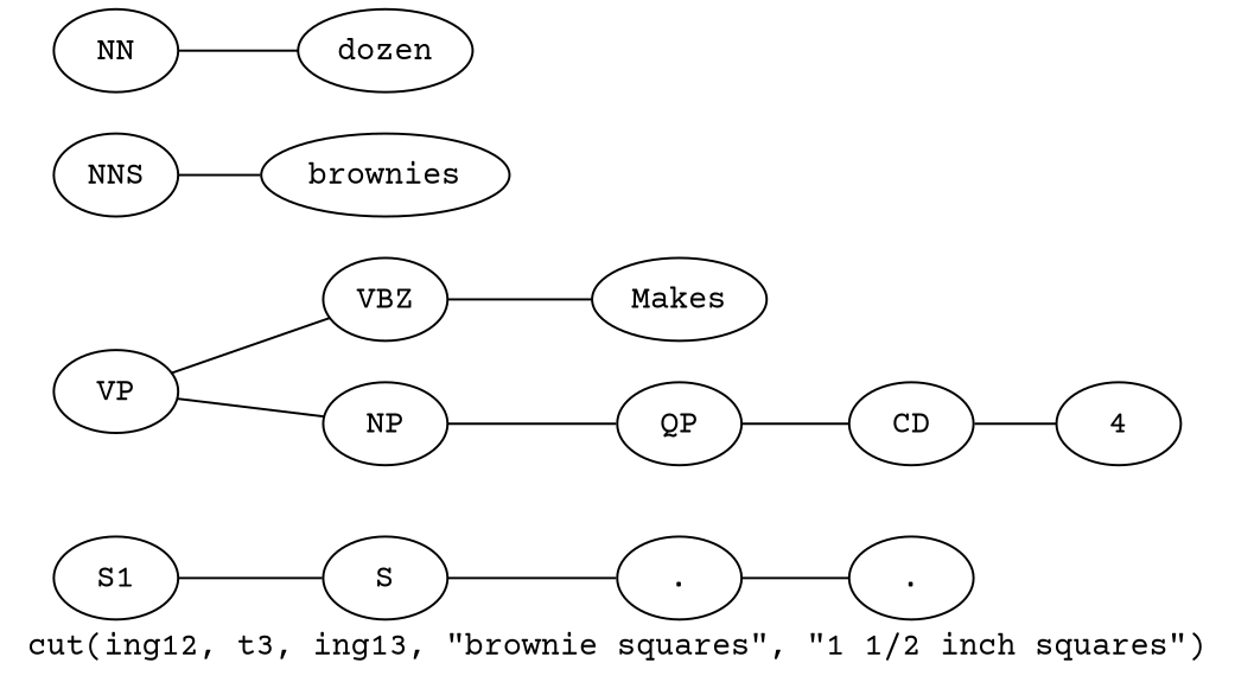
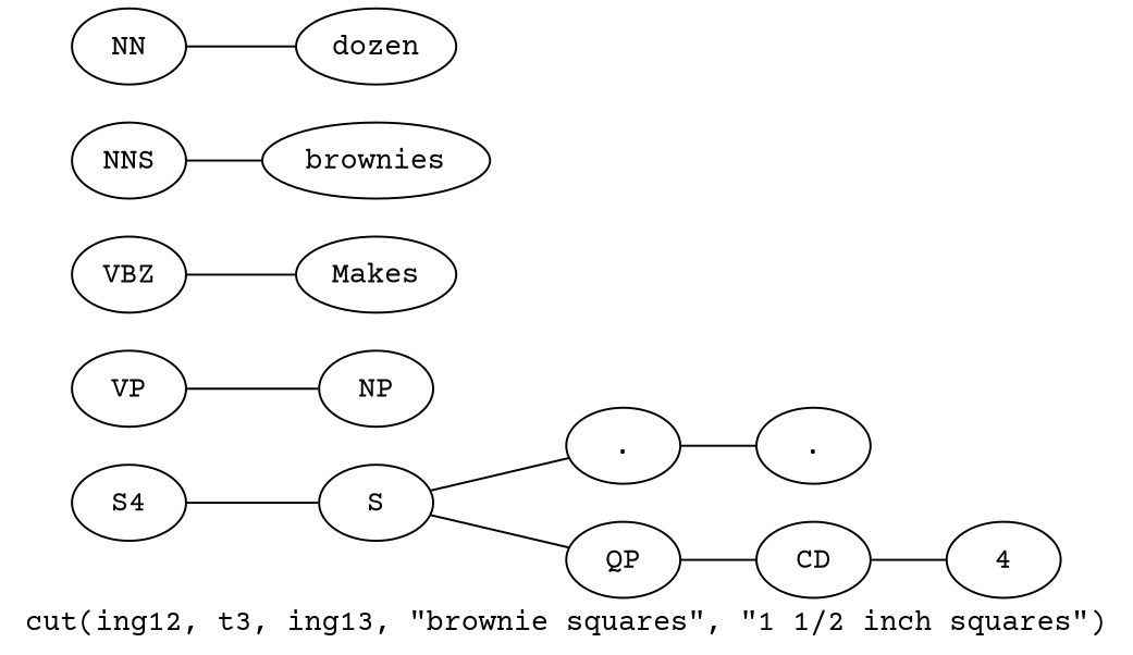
  graph {
    fontname="Courier Prime"
    label="cut(ing12, t3, ing13, \"brownie squares\", \"1 1/2 inch squares\")"
    rankdir=LR
    node [fontname="Courier Prime"]
    edge [fontname="Courier Prime"]
-   n1 [label=S1]
+   n1 [label=S4]
    n2 [label=S]
    n3 [label="."]
    n4 [label=VP]
    n5 [label=VBZ]
    n6 [label=NP]
    n7 [label="."]
    n8 [label=Makes]
    n9 [label=QP]
    n10 [label=CD]
    n11 [label=NNS]
    n12 [label=brownies]
    n13 [label=4]
    n14 [label=NN]
    n15 [label=dozen]
    n1 -- n2
    n2 -- n3
    n3 -- n7
-   n4 -- n5
    n4 -- n6
    n5 -- n8
-   n6 -- n9
+   n2 -- n9
    n9 -- n10
    n10 -- n13
    n11 -- n12
    n14 -- n15
  }
